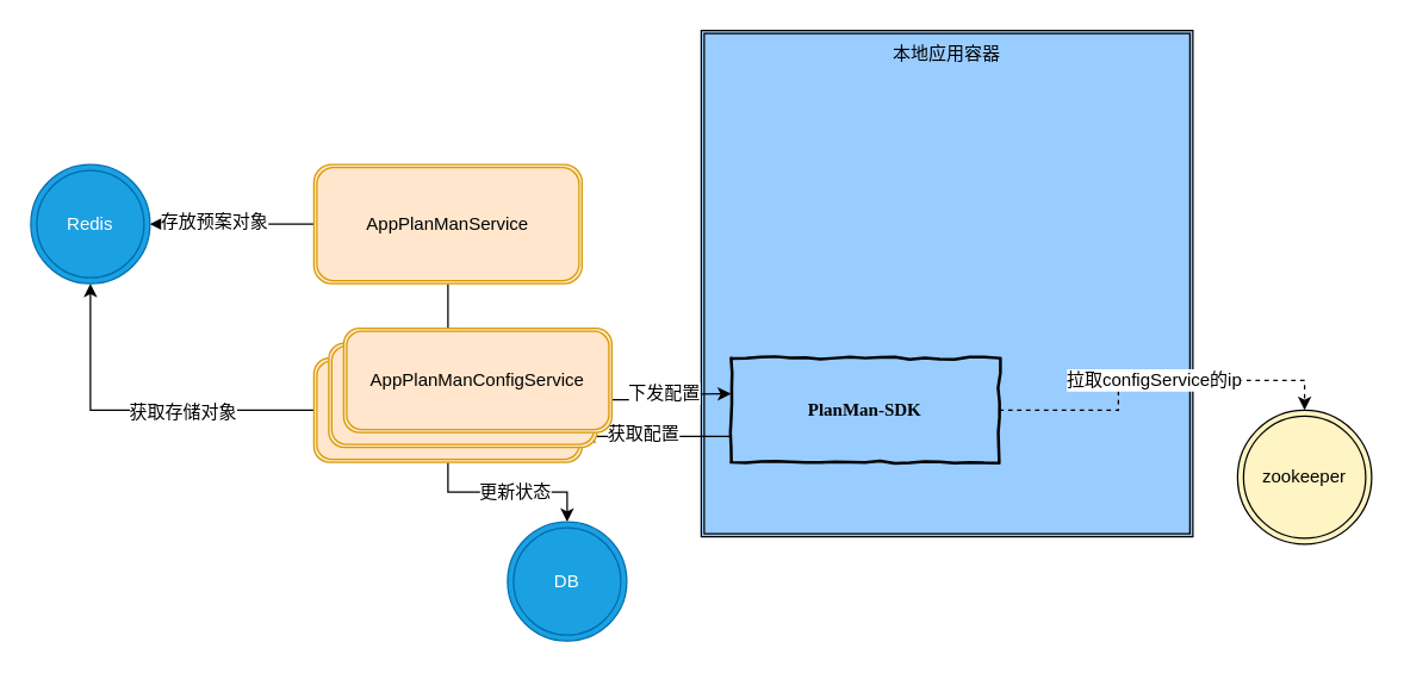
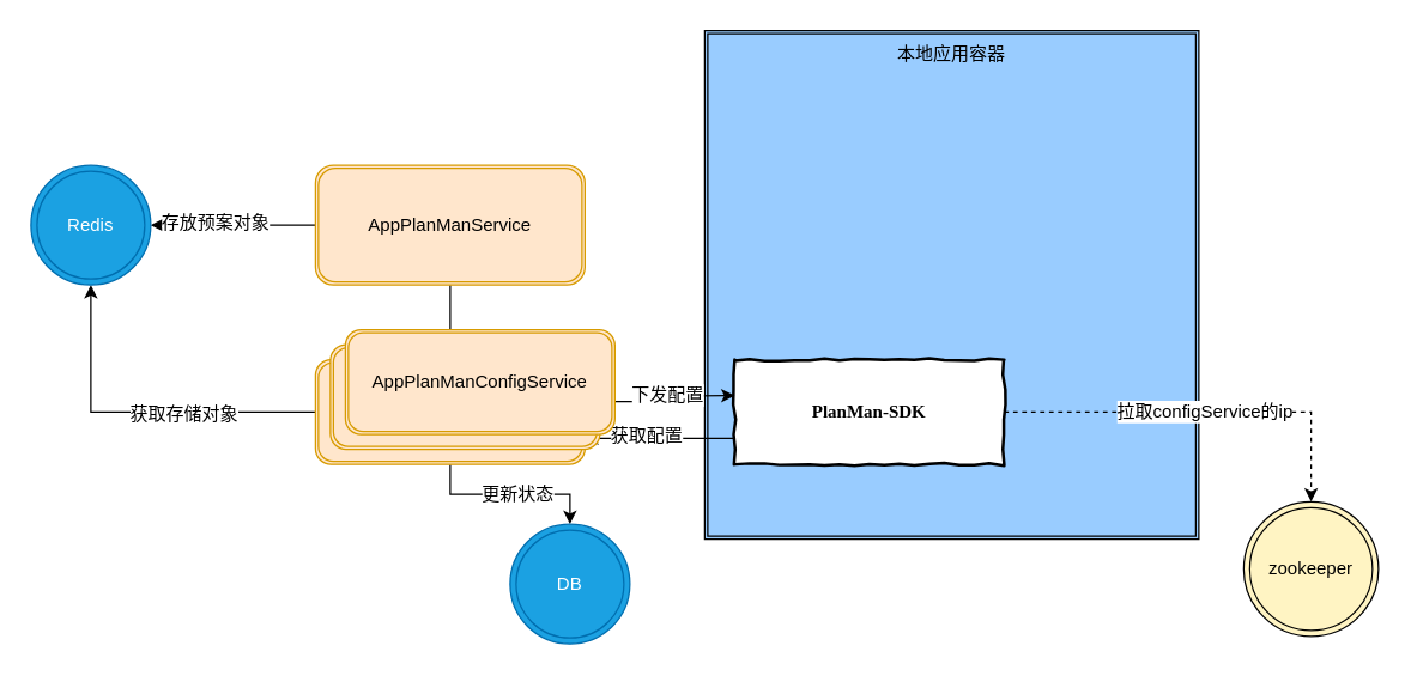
  <mxCell id="0" />
  <mxCell id="1" parent="0" />
  <mxCell id="2" value="本地应用容器" style="shape=ext;double=1;rounded=0;whiteSpace=wrap;html=1;fillColor=#99CCFF;align=center;verticalAlign=top;" vertex="1" parent="1"><mxGeometry x="470" y="20" width="330" height="340" as="geometry" /></mxCell>
  <mxCell id="3" style="edgeStyle=orthogonalEdgeStyle;rounded=0;orthogonalLoop=1;jettySize=auto;html=1;entryX=0.5;entryY=0;entryDx=0;entryDy=0;align=center;dashed=1;" edge="1" parent="1" source="7" target="19"><mxGeometry relative="1" as="geometry" /></mxCell>
  <mxCell id="4" value="拉取configService的ip" style="text;html=1;resizable=0;points=[];align=center;verticalAlign=middle;labelBackgroundColor=#ffffff;" vertex="1" connectable="0" parent="3"><mxGeometry y="1" relative="1" as="geometry"><mxPoint as="offset" /></mxGeometry></mxCell>
  <mxCell id="5" style="edgeStyle=orthogonalEdgeStyle;rounded=0;orthogonalLoop=1;jettySize=auto;html=1;exitX=0;exitY=0.75;exitDx=0;exitDy=0;entryX=1;entryY=0.75;entryDx=0;entryDy=0;align=center;" edge="1" parent="1" source="7" target="14"><mxGeometry relative="1" as="geometry" /></mxCell>
  <mxCell id="6" value="获取配置" style="text;html=1;resizable=0;points=[];align=center;verticalAlign=middle;labelBackgroundColor=#ffffff;" vertex="1" connectable="0" parent="5"><mxGeometry x="0.204" y="-2" relative="1" as="geometry"><mxPoint as="offset" /></mxGeometry></mxCell>
- <mxCell id="7" value="PlanMan-SDK" style="html=1;whiteSpace=wrap;comic=1;strokeWidth=2;fontFamily=Comic Sans MS;fontStyle=1;align=center;fillColor=#99ccff;" vertex="1" parent="1"><mxGeometry x="490" y="240" width="180" height="70" as="geometry" /></mxCell>
+ <mxCell id="7" value="PlanMan-SDK" style="html=1;whiteSpace=wrap;comic=1;strokeWidth=2;fontFamily=Comic Sans MS;fontStyle=1;align=center;" vertex="1" parent="1"><mxGeometry x="490" y="240" width="180" height="70" as="geometry" /></mxCell>
  <mxCell id="8" style="edgeStyle=orthogonalEdgeStyle;rounded=0;orthogonalLoop=1;jettySize=auto;html=1;exitX=1;exitY=0.4;exitDx=0;exitDy=0;exitPerimeter=0;align=center;" edge="1" parent="1" source="14"><mxGeometry relative="1" as="geometry"><mxPoint x="490" y="264" as="targetPoint" /></mxGeometry></mxCell>
  <mxCell id="9" value="下发配置" style="text;html=1;resizable=0;points=[];align=center;verticalAlign=middle;labelBackgroundColor=#ffffff;" vertex="1" connectable="0" parent="8"><mxGeometry x="0.118" y="1" relative="1" as="geometry"><mxPoint as="offset" /></mxGeometry></mxCell>
  <mxCell id="10" style="edgeStyle=orthogonalEdgeStyle;rounded=0;orthogonalLoop=1;jettySize=auto;html=1;align=center;" edge="1" parent="1" source="14" target="20"><mxGeometry relative="1" as="geometry" /></mxCell>
  <mxCell id="11" value="获取存储对象" style="text;html=1;resizable=0;points=[];align=center;verticalAlign=middle;labelBackgroundColor=#ffffff;" vertex="1" connectable="0" parent="10"><mxGeometry x="-0.24" y="1" relative="1" as="geometry"><mxPoint as="offset" /></mxGeometry></mxCell>
  <mxCell id="12" style="edgeStyle=orthogonalEdgeStyle;rounded=0;orthogonalLoop=1;jettySize=auto;html=1;align=center;" edge="1" parent="1" source="14" target="21"><mxGeometry relative="1" as="geometry" /></mxCell>
  <mxCell id="13" value="更新状态" style="text;html=1;resizable=0;points=[];align=center;verticalAlign=middle;labelBackgroundColor=#ffffff;" vertex="1" connectable="0" parent="12"><mxGeometry x="0.073" y="1" relative="1" as="geometry"><mxPoint as="offset" /></mxGeometry></mxCell>
  <mxCell id="14" value="" style="shape=ext;double=1;rounded=1;whiteSpace=wrap;html=1;fillColor=#ffe6cc;align=center;strokeColor=#d79b00;" vertex="1" parent="1"><mxGeometry x="210" y="240" width="180" height="70" as="geometry" /></mxCell>
  <mxCell id="15" style="edgeStyle=orthogonalEdgeStyle;rounded=0;orthogonalLoop=1;jettySize=auto;html=1;align=center;" edge="1" parent="1" source="18" target="14"><mxGeometry relative="1" as="geometry" /></mxCell>
  <mxCell id="16" style="edgeStyle=orthogonalEdgeStyle;rounded=0;orthogonalLoop=1;jettySize=auto;html=1;align=center;" edge="1" parent="1" source="18" target="20"><mxGeometry relative="1" as="geometry" /></mxCell>
  <mxCell id="17" value="存放预案对象" style="text;html=1;resizable=0;points=[];align=center;verticalAlign=middle;labelBackgroundColor=#ffffff;" vertex="1" connectable="0" parent="16"><mxGeometry x="0.229" y="-2" relative="1" as="geometry"><mxPoint as="offset" /></mxGeometry></mxCell>
  <mxCell id="18" value="AppPlanManService" style="shape=ext;double=1;rounded=1;whiteSpace=wrap;html=1;fillColor=#ffe6cc;align=center;strokeColor=#d79b00;" vertex="1" parent="1"><mxGeometry x="210" y="110" width="180" height="80" as="geometry" /></mxCell>
- <mxCell id="19" value="zookeeper" style="ellipse;shape=doubleEllipse;whiteSpace=wrap;html=1;fillColor=#FFF4C3;align=center;" vertex="1" parent="1"><mxGeometry x="830" y="275" width="90" height="90" as="geometry" /></mxCell>
+ <mxCell id="19" value="zookeeper" style="ellipse;shape=doubleEllipse;whiteSpace=wrap;html=1;fillColor=#FFF4C3;align=center;" vertex="1" parent="1"><mxGeometry x="830" y="335" width="90" height="90" as="geometry" /></mxCell>
  <mxCell id="20" value="Redis" style="ellipse;shape=doubleEllipse;whiteSpace=wrap;html=1;aspect=fixed;fillColor=#1ba1e2;align=center;strokeColor=#006EAF;fontColor=#ffffff;" vertex="1" parent="1"><mxGeometry x="20" y="110" width="80" height="80" as="geometry" /></mxCell>
  <mxCell id="21" value="DB" style="ellipse;shape=doubleEllipse;whiteSpace=wrap;html=1;aspect=fixed;fillColor=#1ba1e2;align=center;strokeColor=#006EAF;fontColor=#ffffff;" vertex="1" parent="1"><mxGeometry x="340" y="350" width="80" height="80" as="geometry" /></mxCell>
  <mxCell id="22" value="" style="shape=ext;double=1;rounded=1;whiteSpace=wrap;html=1;fillColor=#ffe6cc;align=center;strokeColor=#d79b00;" vertex="1" parent="1"><mxGeometry x="220" y="230" width="180" height="70" as="geometry" /></mxCell>
  <mxCell id="23" value="AppPlanManConfigService" style="shape=ext;double=1;rounded=1;whiteSpace=wrap;html=1;fillColor=#ffe6cc;align=center;strokeColor=#d79b00;" vertex="1" parent="1"><mxGeometry x="230" y="220" width="180" height="70" as="geometry" /></mxCell>
